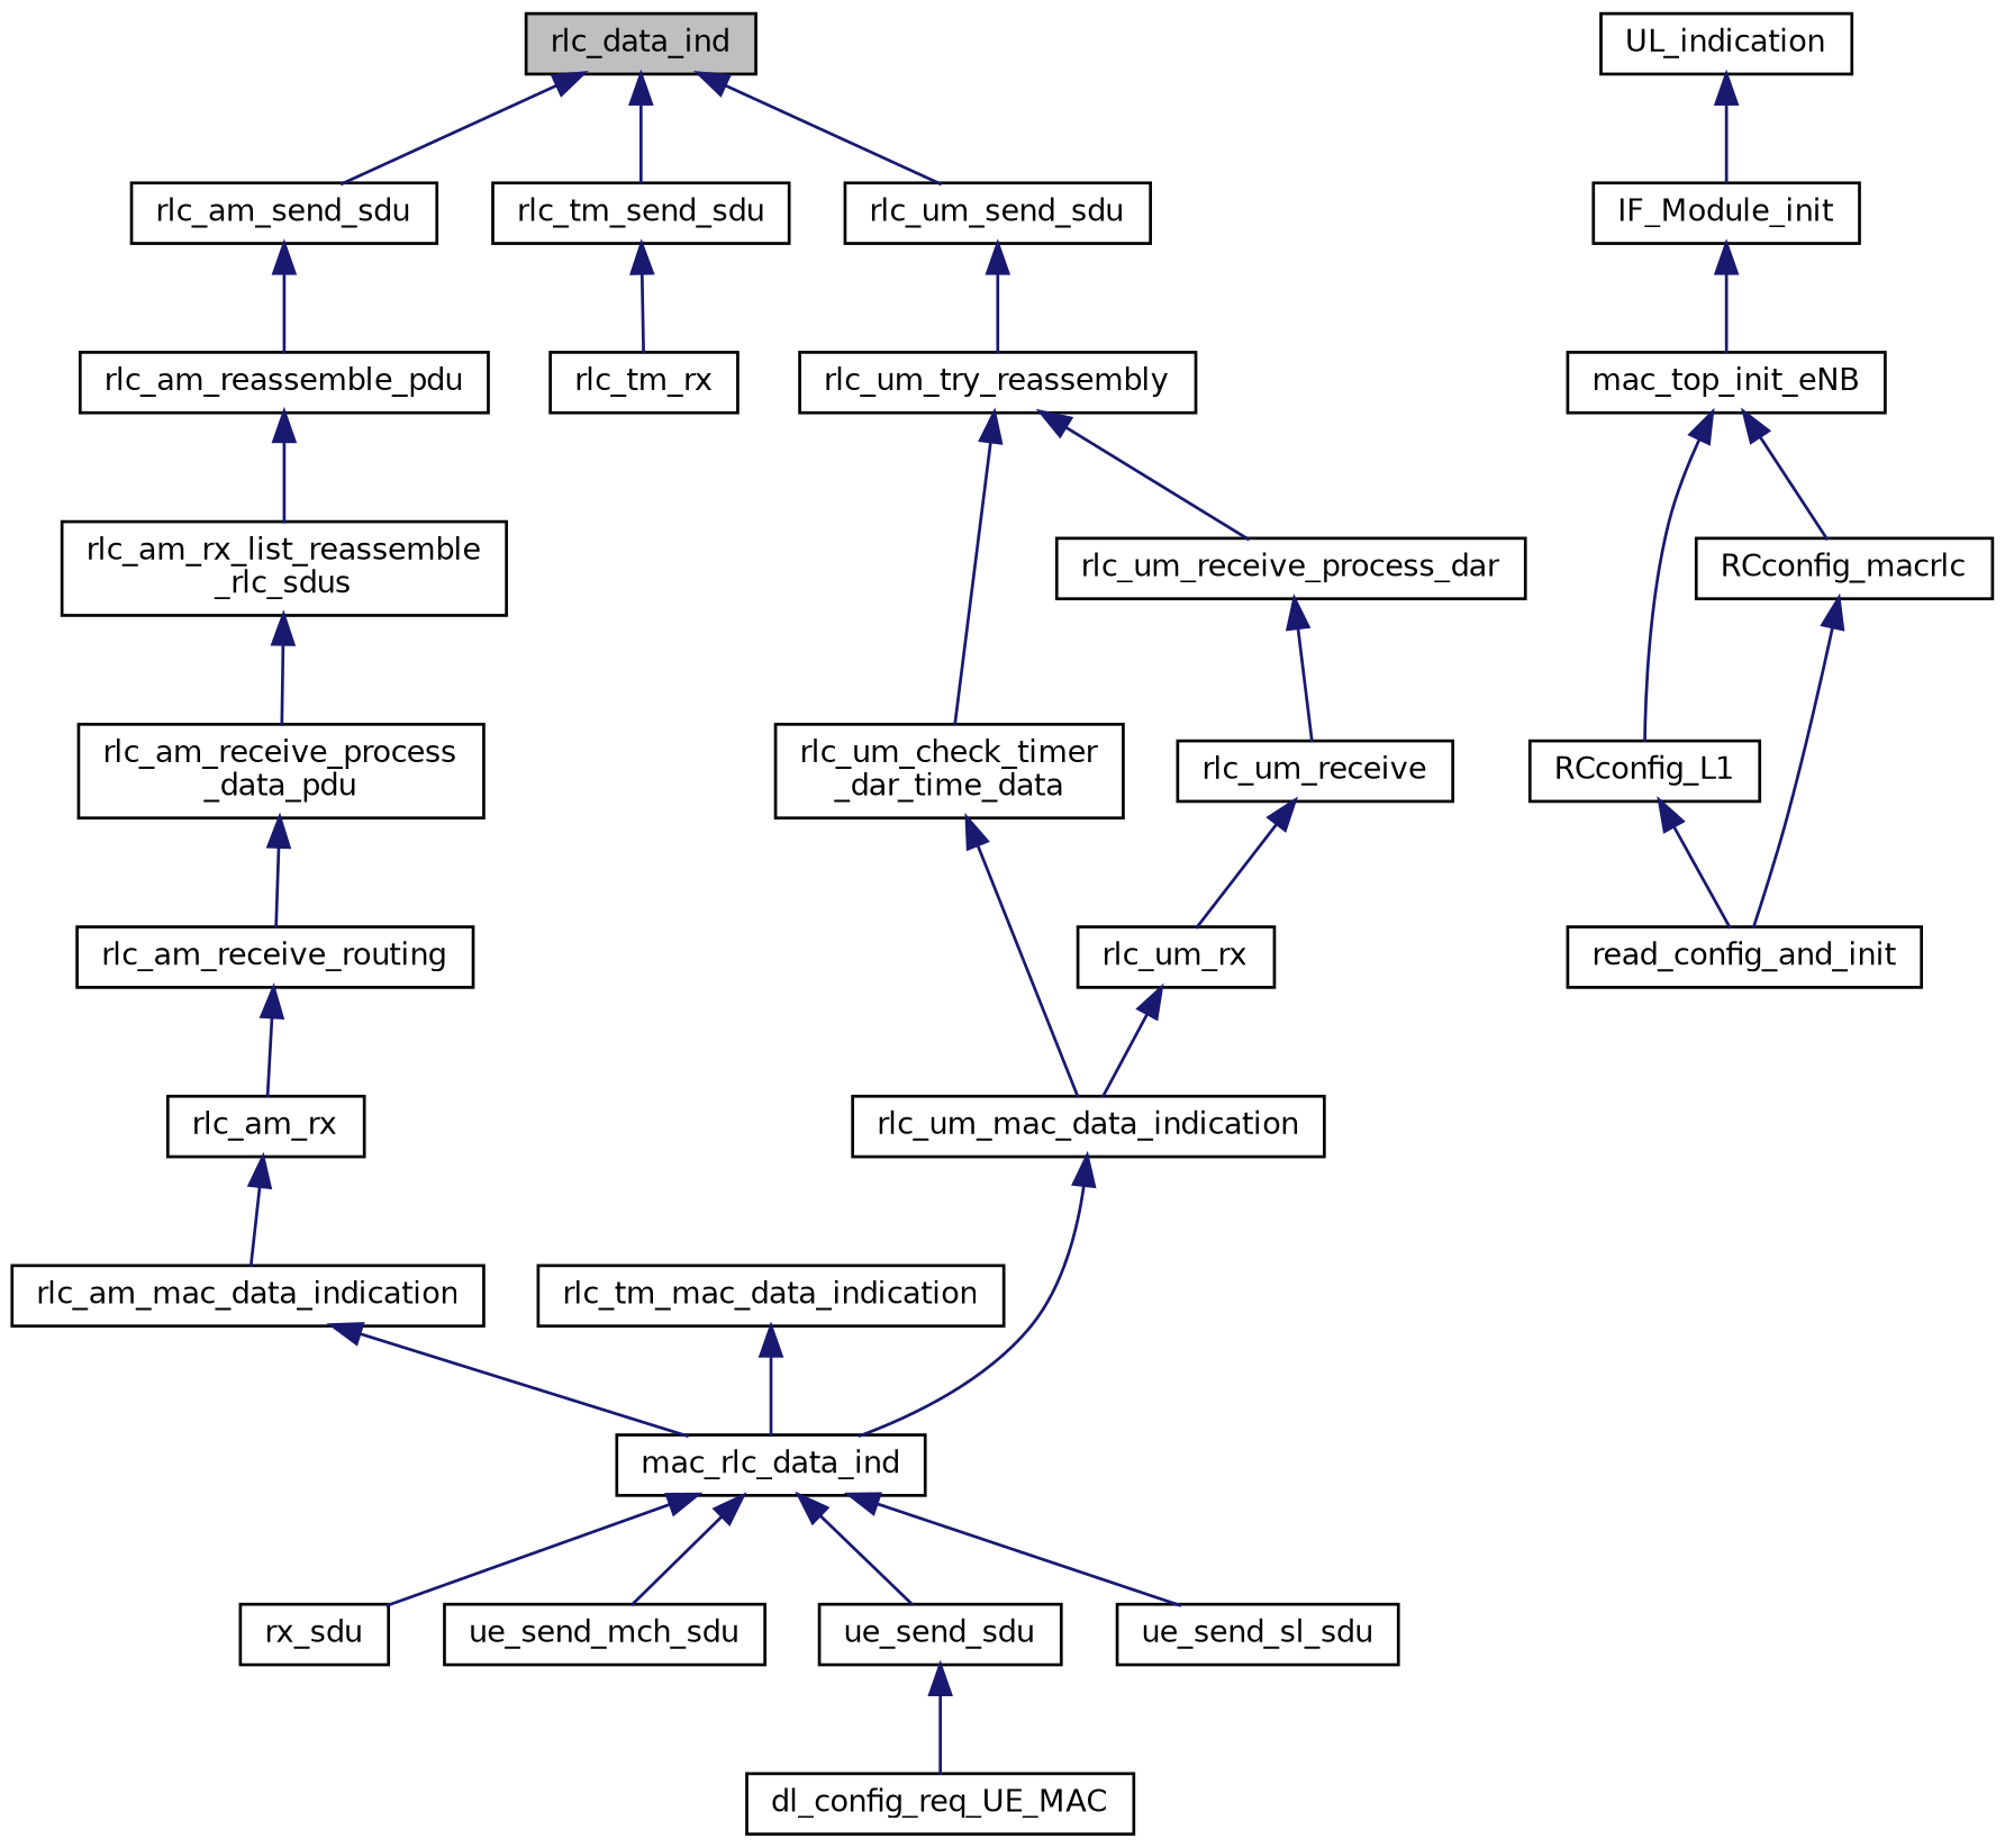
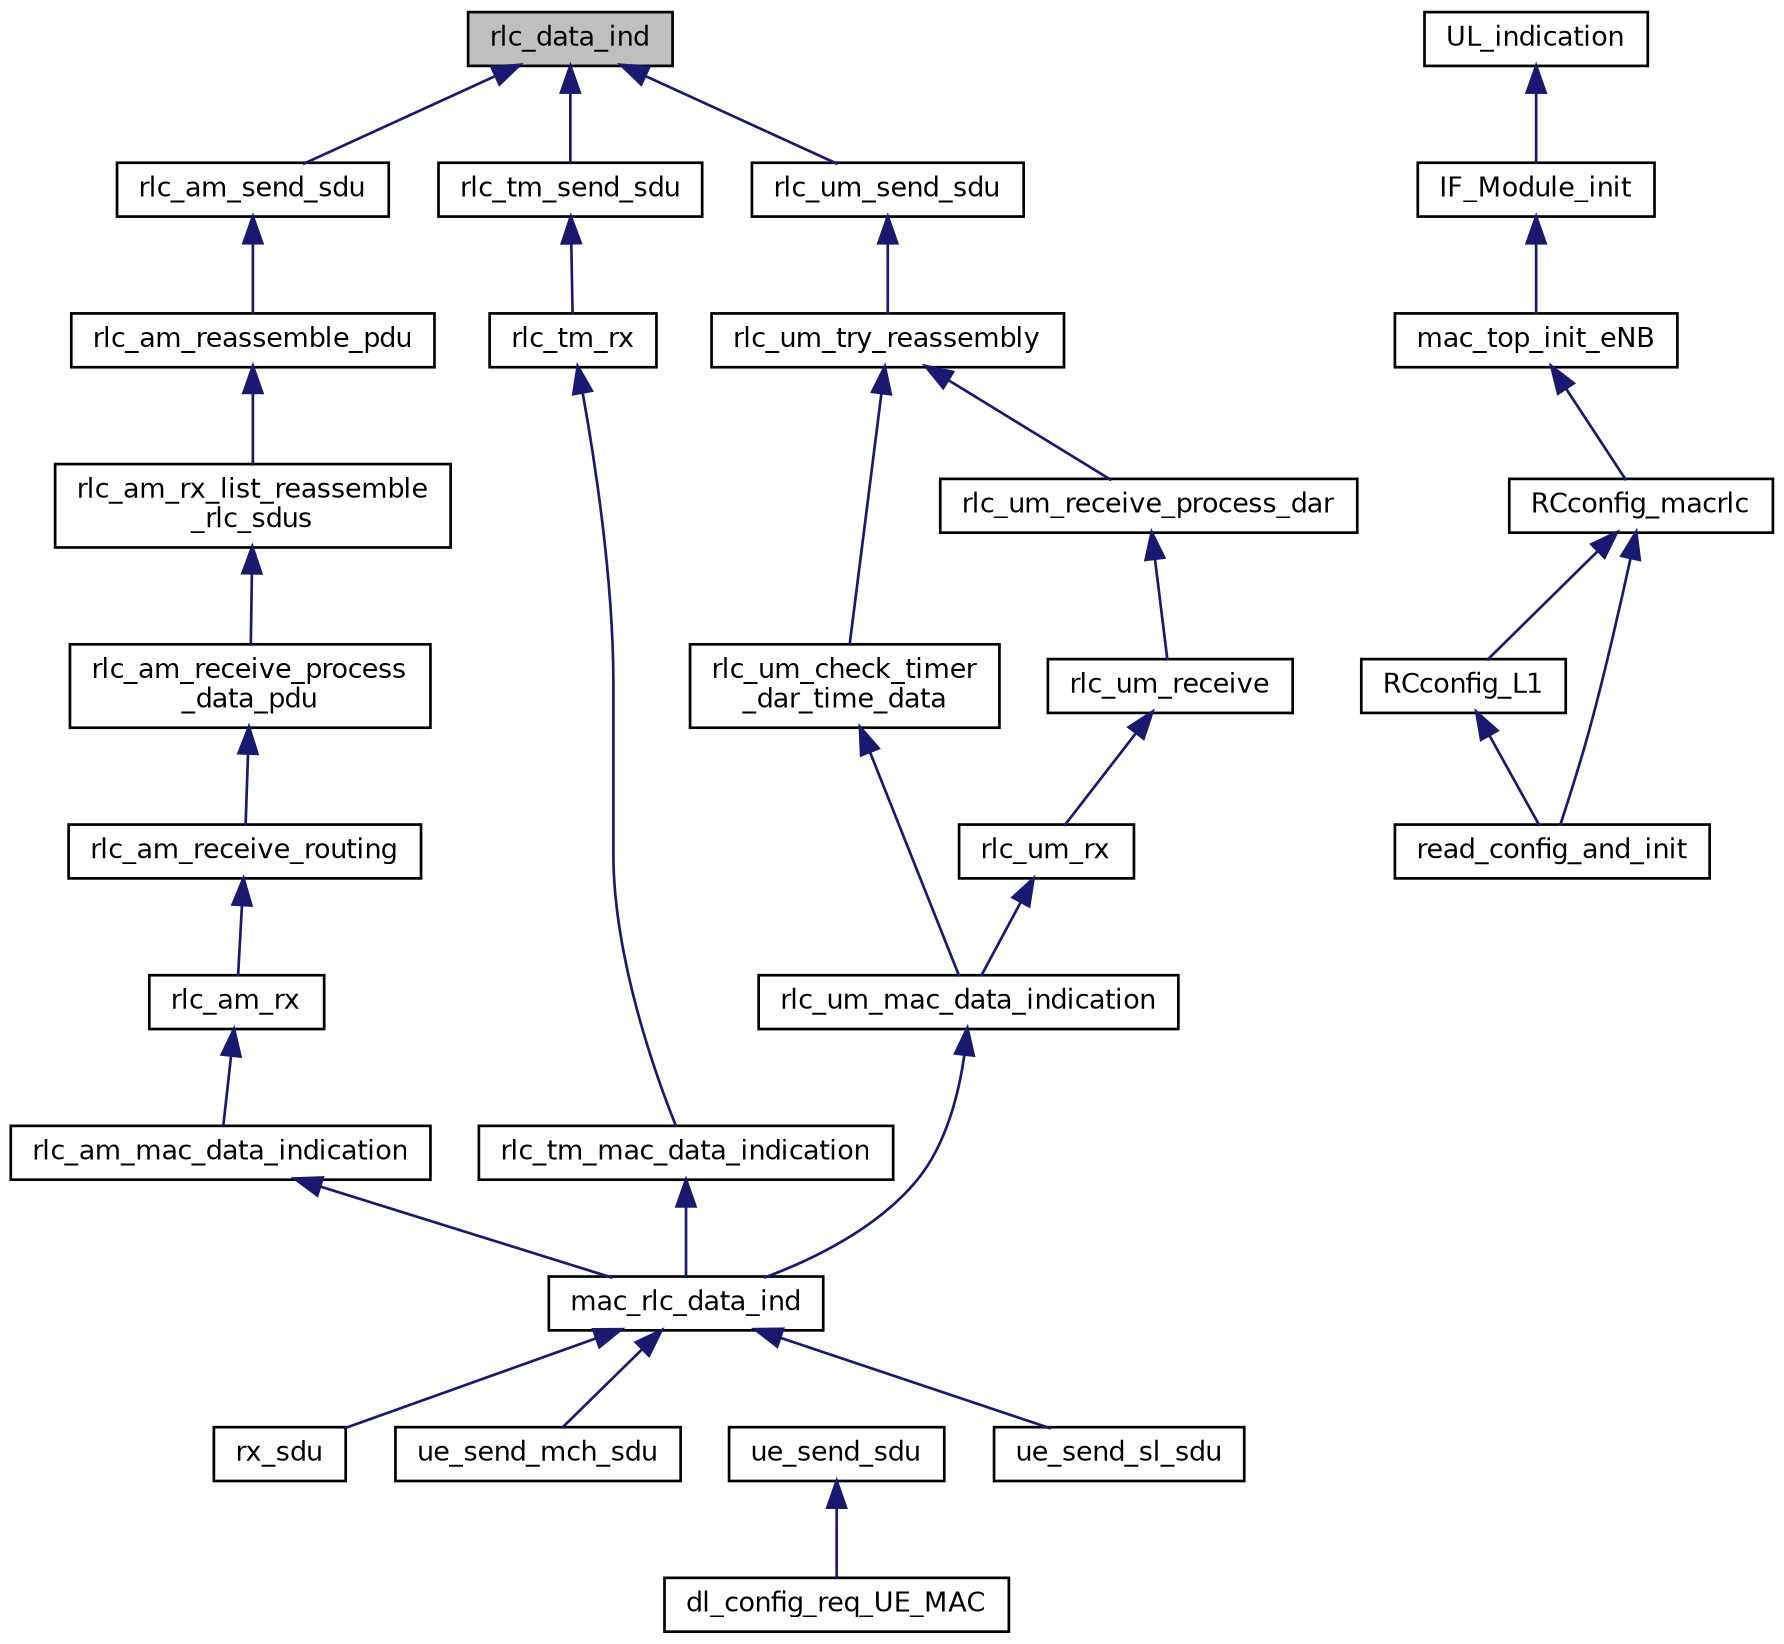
  digraph {
    rankdir=TB
    node [color=black fillcolor=white fontname=Helvetica fontsize=10 shape=record style=filled]
    edge [color=midnightblue dir=back fontname=Helvetica fontsize=10 labelfontname=Helvetica labelfontsize=10 style=solid]
    n1 [fillcolor=grey75 fontcolor=black height=0.2 label=rlc_data_ind width=0.4]
    n2 [height=0.2 label=rlc_am_send_sdu width=0.4]
    n3 [height=0.2 label=rlc_tm_send_sdu width=0.4]
    n4 [height=0.2 label=rlc_um_send_sdu width=0.4]
    n5 [height=0.2 label=rlc_am_reassemble_pdu width=0.4]
    n6 [height=0.2 label=rlc_tm_rx width=0.4]
    n7 [height=0.2 label=rlc_um_try_reassembly width=0.4]
    n8 [height=0.2 label="rlc_am_rx_list_reassemble\l_rlc_sdus" width=0.4]
    n9 [height=0.2 label="rlc_am_receive_process\l_data_pdu" width=0.4]
    n10 [height=0.2 label=rlc_am_receive_routing width=0.4]
    n11 [height=0.2 label=rlc_am_rx width=0.4]
    n12 [height=0.2 label=rlc_am_mac_data_indication width=0.4]
    n13 [height=0.2 label=mac_rlc_data_ind width=0.4]
    n14 [height=0.2 label=rx_sdu width=0.4]
    n15 [height=0.2 label=ue_send_mch_sdu width=0.4]
    n16 [height=0.2 label=ue_send_sdu width=0.4]
    n17 [height=0.2 label=ue_send_sl_sdu width=0.4]
    n18 [height=0.2 label=dl_config_req_UE_MAC width=0.4]
    n19 [height=0.2 label=UL_indication width=0.4]
    n20 [height=0.2 label=IF_Module_init width=0.4]
    n21 [height=0.2 label=mac_top_init_eNB width=0.4]
    n22 [height=0.2 label=RCconfig_L1 width=0.4]
    n23 [height=0.2 label=RCconfig_macrlc width=0.4]
    n24 [height=0.2 label=read_config_and_init width=0.4]
    n25 [height=0.2 label=rlc_tm_mac_data_indication width=0.4]
    n26 [height=0.2 label="rlc_um_check_timer\l_dar_time_data" width=0.4]
    n27 [height=0.2 label=rlc_um_receive_process_dar width=0.4]
    n28 [height=0.2 label=rlc_um_mac_data_indication width=0.4]
    n29 [height=0.2 label=rlc_um_receive width=0.4]
    n30 [height=0.2 label=rlc_um_rx width=0.4]
    n1 -> n2
    n1 -> n3
    n1 -> n4
    n2 -> n5
    n3 -> n6
    n4 -> n7
    n5 -> n8
+   n6 -> n25
    n7 -> n26
    n7 -> n27
    n8 -> n9
    n9 -> n10
    n10 -> n11
    n11 -> n12
    n12 -> n13
    n13 -> n14
    n13 -> n15
-   n13 -> n16
    n13 -> n17
    n16 -> n18
    n19 -> n20
    n20 -> n21
-   n21 -> n22
+   n23 -> n22
    n21 -> n23
    n22 -> n24
    n23 -> n24
    n25 -> n13
    n26 -> n28
    n27 -> n29
    n28 -> n13
    n29 -> n30
    n30 -> n28
  }
